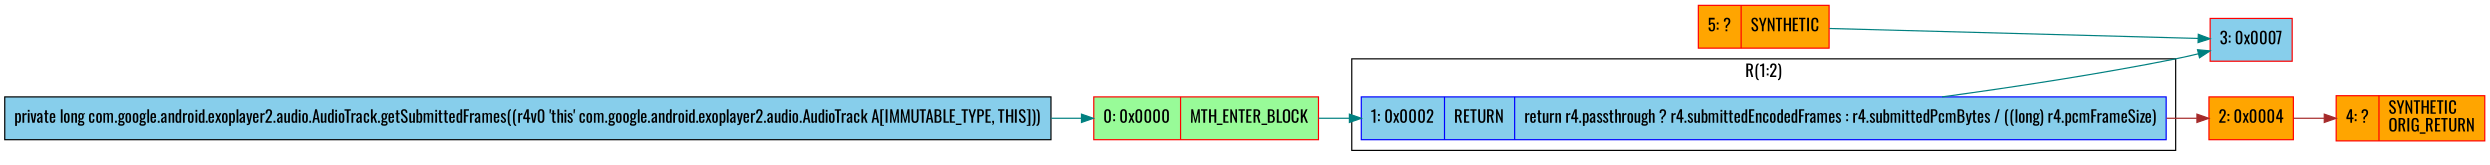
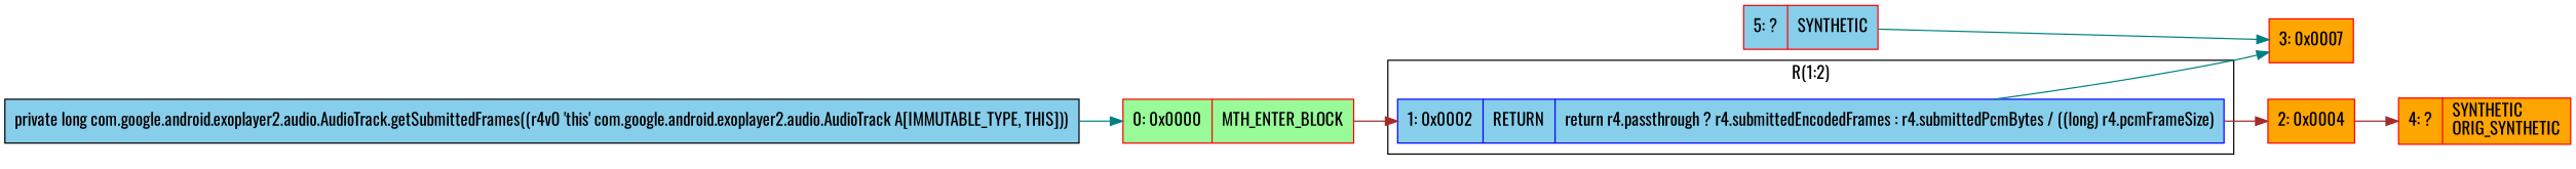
  digraph {
    fontname=Oswald
    rankdir=LR
    node [color=red fillcolor=skyblue fontname=Oswald shape=record style=filled]
    edge [color=brown fontname=Oswald]
    n1 [color=blue label="{1\:\ 0x0002|RETURN\l|return r4.passthrough ? r4.submittedEncodedFrames : r4.submittedPcmBytes \/ ((long) r4.pcmFrameSize)\l}"]
    n2 [fillcolor=orange label="{2\:\ 0x0004}"]
-   n3 [label="{3\:\ 0x0007}"]
-   n4 [fillcolor=orange label="{4\:\ ?|SYNTHETIC\lORIG_RETURN\l}"]
+   n3 [fillcolor=orange label="{3\:\ 0x0007}"]
+   n4 [fillcolor=orange label="{4\:\ ?|SYNTHETIC\lORIG_SYNTHETIC\l}"]
    n5 [fillcolor=palegreen label="{0\:\ 0x0000|MTH_ENTER_BLOCK\l}"]
-   n6 [fillcolor=orange label="{5\:\ ?|SYNTHETIC\l}"]
+   n6 [label="{5\:\ ?|SYNTHETIC\l}"]
    n7 [label="{private long com.google.android.exoplayer2.audio.AudioTrack.getSubmittedFrames((r4v0 'this' com.google.android.exoplayer2.audio.AudioTrack A[IMMUTABLE_TYPE, THIS])) }" color=""]
    subgraph cluster_1 {
      label="R(1:2)"
      n1
    }
    n1 -> n2
    n1 -> n3 [color=teal]
    n2 -> n4
-   n5 -> n1 [color=teal]
+   n5 -> n1
    n6 -> n3 [color=teal]
    n7 -> n5 [color=teal]
  }
